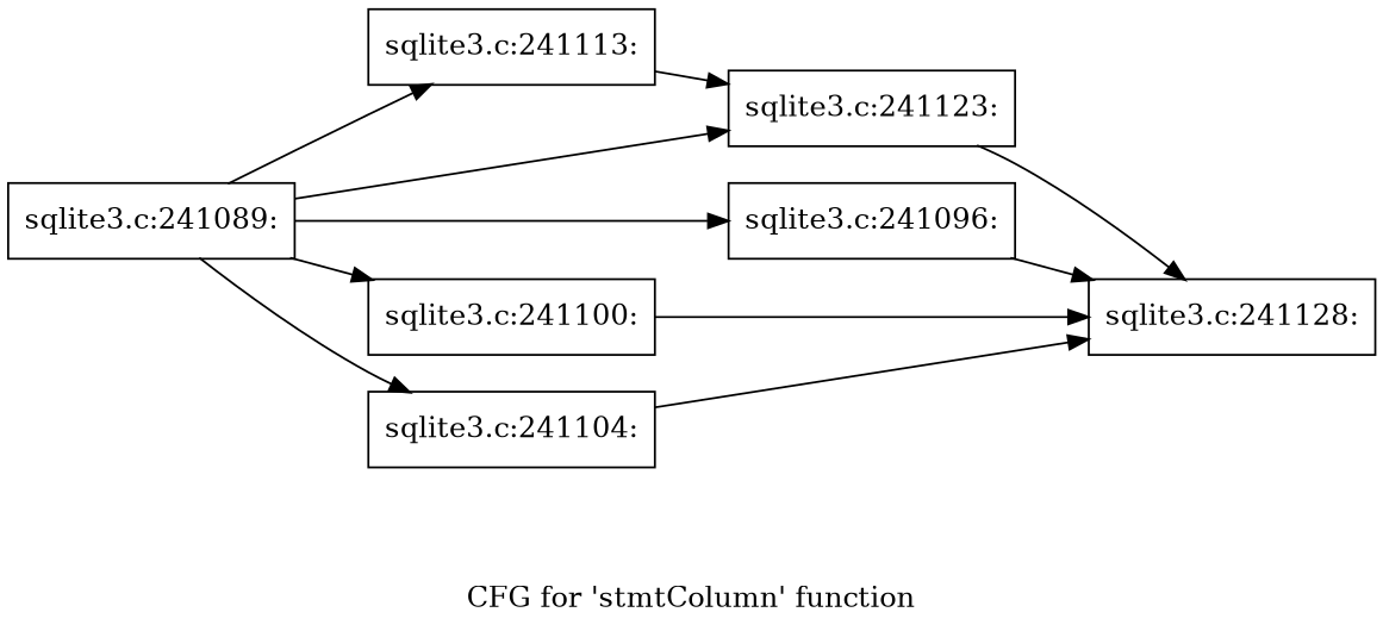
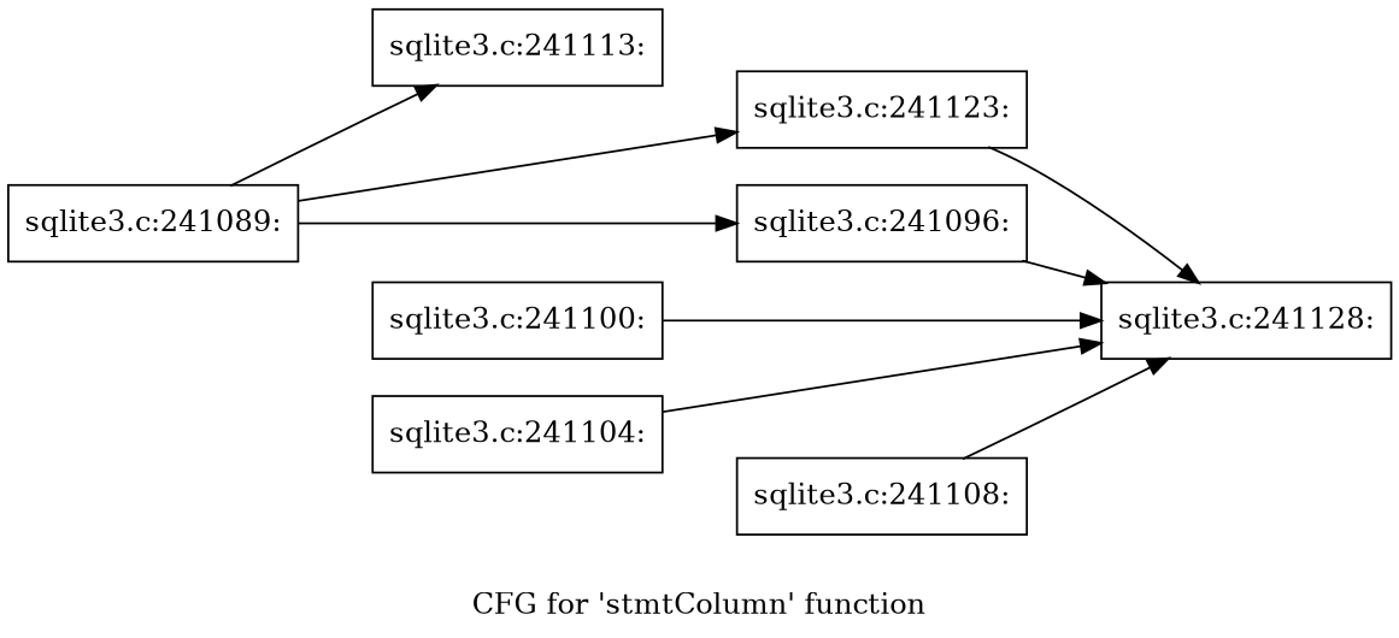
  digraph {
    label="CFG for 'stmtColumn' function"
    rankdir=LR
    node [shape=record]
    n1 [label="{sqlite3.c:241089:}"]
    n2 [label="{sqlite3.c:241113:}"]
    n3 [label="{sqlite3.c:241096:}"]
    n4 [label="{sqlite3.c:241100:}"]
    n5 [label="{sqlite3.c:241104:}"]
    n6 [label="{sqlite3.c:241123:}"]
    n7 [label="{sqlite3.c:241128:}"]
+   n8 [label="{sqlite3.c:241108:}"]
    n1 -> n2
    n1 -> n3
-   n1 -> n4
-   n1 -> n5
    n1 -> n6
-   n2 -> n6
    n3 -> n7
    n4 -> n7
    n5 -> n7
    n6 -> n7
+   n8 -> n7
  }
